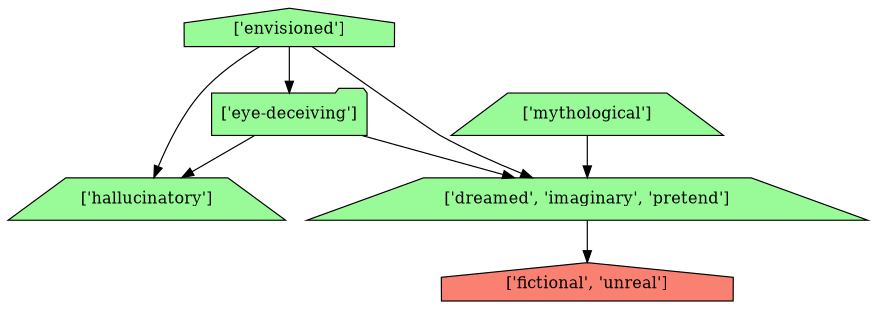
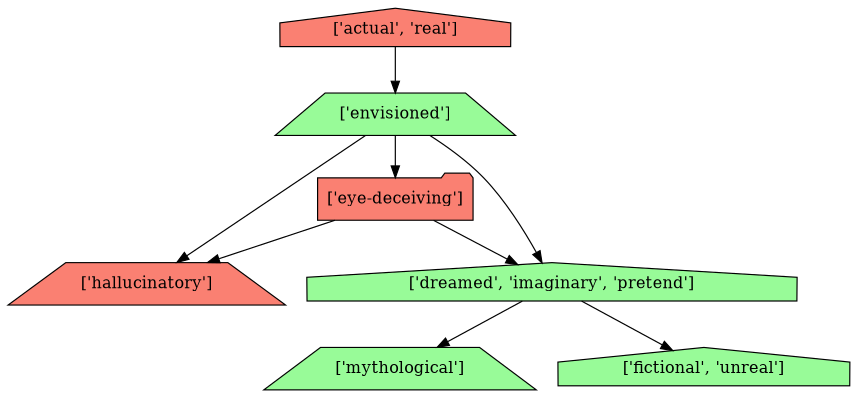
  strict digraph {
    node [fillcolor=palegreen shape=trapezium style=filled]
-   "['eye-deceiving']" [shape=folder]
-   "['hallucinatory']"
-   "['dreamed', 'imaginary', 'pretend']"
+   "['eye-deceiving']" [fillcolor=salmon shape=folder]
+   "['hallucinatory']" [fillcolor=salmon]
+   "['dreamed', 'imaginary', 'pretend']" [shape=house]
    "['mythological']"
-   "['fictional', 'unreal']" [fillcolor=salmon shape=house]
-   "['envisioned']" [shape=house]
+   "['fictional', 'unreal']" [shape=house]
+   "['actual', 'real']" [fillcolor=salmon shape=house]
+   "['envisioned']"
    "['eye-deceiving']" -> "['hallucinatory']"
    "['eye-deceiving']" -> "['dreamed', 'imaginary', 'pretend']"
-   "['mythological']" -> "['dreamed', 'imaginary', 'pretend']"
+   "['dreamed', 'imaginary', 'pretend']" -> "['mythological']"
    "['dreamed', 'imaginary', 'pretend']" -> "['fictional', 'unreal']"
+   "['actual', 'real']" -> "['envisioned']"
    "['envisioned']" -> "['eye-deceiving']"
    "['envisioned']" -> "['hallucinatory']"
    "['envisioned']" -> "['dreamed', 'imaginary', 'pretend']"
  }
